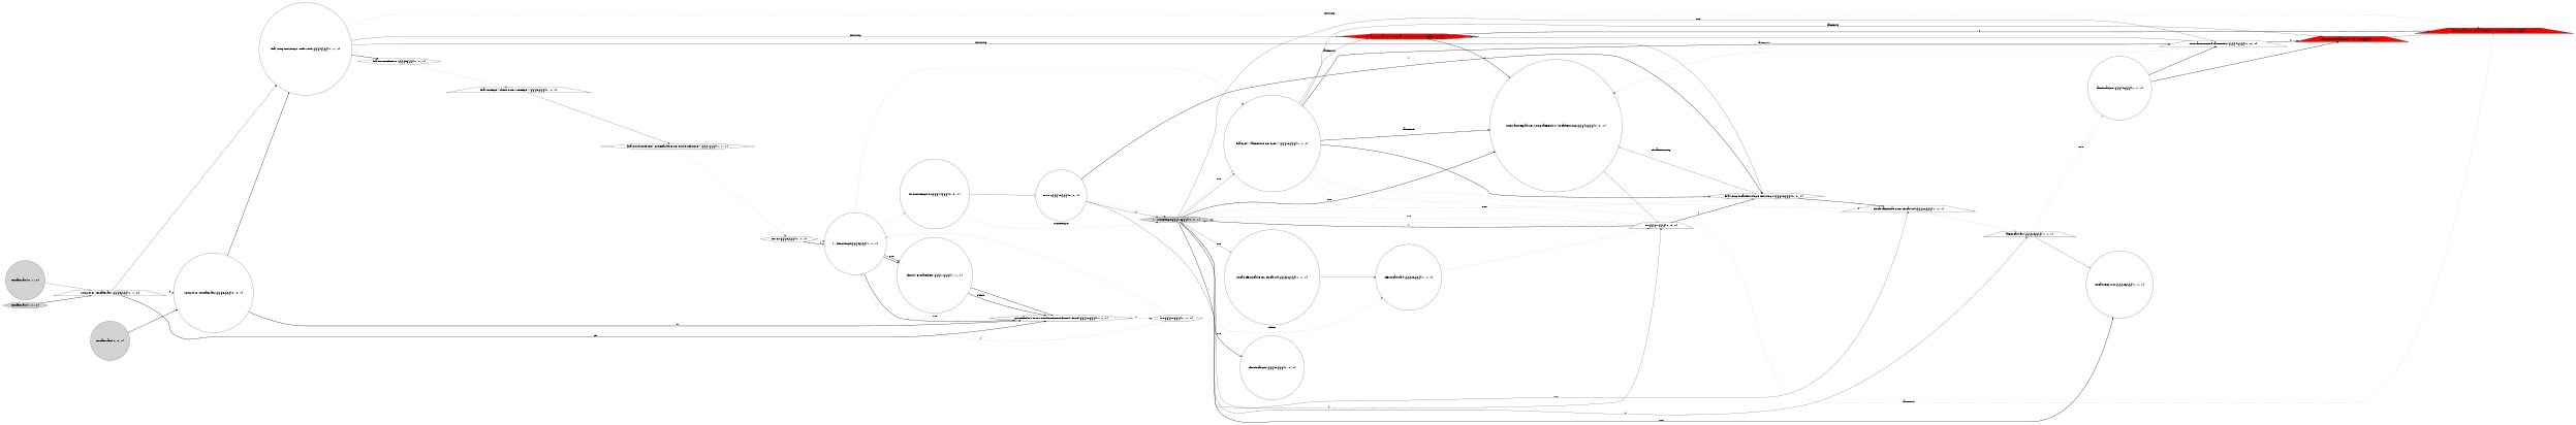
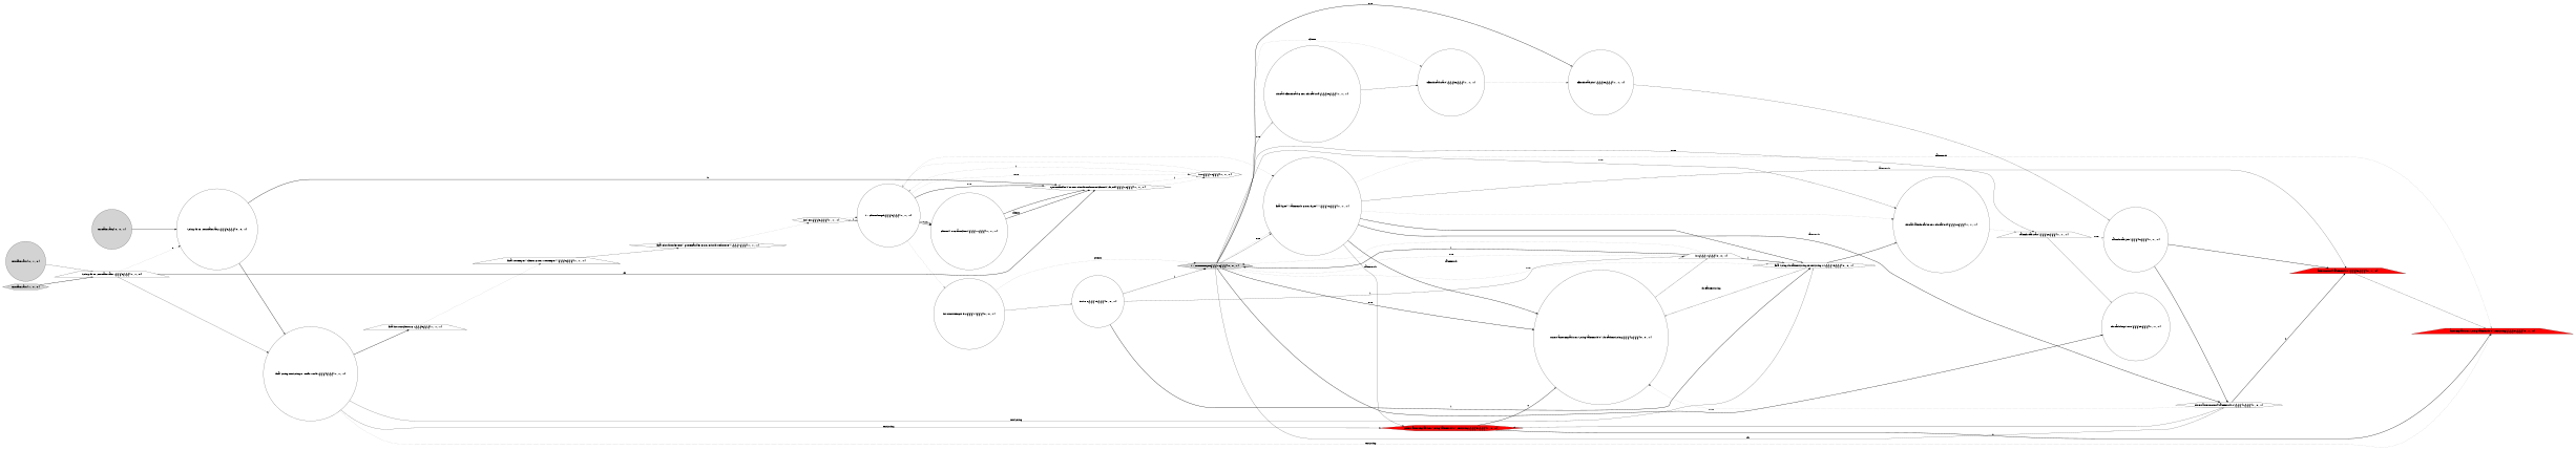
  digraph {
    rankdir=LR
    node [fillcolor=white shape=circle style=filled]
    edge [arrowhead=onormal style=bold]
    n1 [label="i < clients.length@@@9@@@['1', '1', '1']"]
    n2 [label="queueHandles(i( = new DistributedQueue(clients(i(,dir,null)@@@12@@@['1', '1', '1']" shape=hexagon]
    n3 [label="int numAttempts = 2@@@14@@@['0', '0', '1']"]
    n4 [label="final byte(((( takeResult = new byte((((((@@@18@@@['1', '1', '1']"]
    n5 [label="i++@@@10@@@['1', '1', '1']" shape=hexagon]
    n6 [label="clients(i( = createClient()@@@11@@@['1', '1', '1']"]
    n7 [label="int i = 0@@@15@@@['0', '0', '1']"]
    n8 [fillcolor=lightgray label="i < numAttempts@@@16@@@['0', '0', '1']" shape=hexagon]
    n9 [fillcolor=red label="Assert.assertEquals(new String(takeResult(0(),testString)@@@37@@@['1', '0', '0']" shape=hexagon]
    n10 [label="final String threadTestString = testString + i@@@19@@@['0', '0', '1']" shape=hexagon]
    n11 [fillcolor=red label="assertEquals(new String(takeResult(0(),testString)@@@37@@@['0', '1', '0']" shape=trapezium]
-   n12 [label="Assert.assertNotNull(takeResult(0()@@@41@@@['1', '0', '1']" shape=trapezium]
+   n12 [label="Assert.assertNotNull(takeResult(0()@@@41@@@['1', '0', '1']" shape=hexagon]
    n13 [label="Assert.assertEquals(new String(takeResult(0(),threadTestString)@@@42@@@['0', '0', '1']"]
    n14 [fillcolor=red label="assertNotNull(takeResult(0()@@@36@@@['0', '1', '0']" shape=trapezium]
-   n15 [label="Thread takeThread = new Thread(null)@@@20@@@['1', '1', '1']" shape=trapezium]
+   n15 [label="Thread takeThread = new Thread(null)@@@20@@@['1', '1', '1']"]
    n16 [label="final String testString = \"Hello World\"@@@4@@@['1', '1', '1']"]
-   n17 [label="final int numClients = 1@@@5@@@['1', '1', '1']" shape=hexagon]
+   n17 [label="final int numClients = 1@@@5@@@['1', '1', '1']" shape=trapezium]
    n18 [label="final ZooKeeper(( clients = new ZooKeeper((((@@@6@@@['1', '1', '1']" shape=trapezium]
    n19 [label="i++@@@17@@@['0', '0', '1']" shape=trapezium]
    n20 [label="final DistributedQueue(( queueHandles = new DistributedQueue((((@@@7@@@['1', '1', '1']" shape=hexagon]
    n21 [label="int i = 0@@@8@@@['1', '1', '1']" shape=hexagon]
    n22 [label="takeThread.start()@@@28@@@['1', '1', '1']" shape=trapezium]
    n23 [label="Thread.sleep(1000)@@@29@@@['1', '1', '1']"]
    n24 [label="takeThread.join()@@@40@@@['1', '1', '1']"]
    n25 [label="Thread offerThread = new Thread(null)@@@30@@@['1', '1', '1']"]
    n26 [label="offerThread.start()@@@38@@@['1', '1', '1']"]
    n27 [label="offerThread.join()@@@39@@@['1', '1', '1']"]
    n28 [fillcolor=lightgray label="testTakeWait1['0', '1', '0']"]
    n29 [label="String dir = \"/testTakeWait1\"@@@3@@@['1', '1', '0']" shape=trapezium]
    n30 [label="String dir = \"/testTakeWait2\"@@@3@@@['0', '0', '1']"]
    n31 [fillcolor=lightgray label="testTakeWait2['0', '0', '1']"]
    n32 [fillcolor=lightgray label="testTakeWait1['1', '0', '0']" shape=hexagon]
    n1 -> n2 [arrowhead=normal label=true]
    n1 -> n3 [style=dotted]
    n1 -> n4 [arrowhead=diamond style=dotted]
+   n1 -> n5 [arrowhead=diamond label=true style=dotted]
    n1 -> n6 [arrowhead=normal label=true]
    n1 -> n6 [arrowhead=normal]
    n2 -> n5 [arrowhead=diamond style=dotted]
    n2 -> n5 [label=i style=dotted]
    n3 -> n7 [style=solid]
-   n3 -> n8 [arrowhead=diamond label=numAttempts style=dotted]
+   n3 -> n8 [arrowhead=diamond label=clients style=dotted]
    n4 -> n9 [arrowhead=normal label=takeResult style=solid]
    n4 -> n10
    n4 -> n11 [label=takeResult style=dotted]
    n4 -> n12 [arrowhead=diamond label=takeResult]
    n4 -> n13 [arrowhead=normal label=takeResult]
    n4 -> n14 [arrowhead=diamond label=takeResult style=solid]
    n4 -> n15 [arrowhead=diamond style=dotted]
    n5 -> n1 [style=dotted]
    n5 -> n1 [label=i style=dotted]
    n6 -> n2 [arrowhead=diamond label=clients]
    n6 -> n2
    n7 -> n8 [arrowhead=diamond style=dotted]
    n7 -> n8 [arrowhead=normal label=i style=solid]
    n7 -> n10 [arrowhead=diamond label=i]
    n7 -> n19 [arrowhead=diamond label=i style=solid]
    n8 -> n4 [label=true style=dotted]
    n8 -> n4 [arrowhead=normal style=solid]
    n8 -> n10 [label=true style=dotted]
-   n8 -> n12 [label=true style=solid]
+   n8 -> n12 [label=dir style=solid]
    n8 -> n13 [arrowhead=diamond label=true]
    n8 -> n15 [arrowhead=diamond label=true style=solid]
    n8 -> n19 [label=true style=dotted]
-   n8 -> n22 [arrowhead=normal label=0 style=solid]
+   n8 -> n22 [arrowhead=normal label=true style=solid]
    n8 -> n23 [arrowhead=normal label=true]
    n8 -> n25 [label=true style=solid]
    n8 -> n26 [arrowhead=normal label=clients style=dotted]
    n8 -> n27 [label=true]
    n9 -> n11 [label=0]
    n9 -> n13 [label=0]
    n10 -> n13 [label=threadTestString style=solid]
    n10 -> n15
    n12 -> n9 [arrowhead=normal style=solid]
    n12 -> n13 [arrowhead=diamond style=dotted]
    n12 -> n14 [arrowhead=diamond label=0]
    n13 -> n19 [style=solid]
    n14 -> n11 [style=solid]
    n15 -> n22 [style=dotted]
    n16 -> n9 [arrowhead=normal label=testString style=solid]
    n16 -> n10 [label=testString style=solid]
    n16 -> n11 [arrowhead=normal label=testString style=dotted]
    n16 -> n17 [arrowhead=diamond]
    n17 -> n18 [arrowhead=normal style=dotted]
    n18 -> n20 [arrowhead=diamond style=solid]
    n19 -> n8 [arrowhead=diamond style=dotted]
    n19 -> n8 [arrowhead=normal label=i]
    n19 -> n10 [label=i]
    n20 -> n21 [arrowhead=diamond style=dotted]
    n21 -> n1 [arrowhead=diamond style=dotted]
    n21 -> n1 [label=i]
    n22 -> n23 [style=solid]
    n22 -> n24 [label=true style=dotted]
    n24 -> n12 [arrowhead=diamond]
    n24 -> n14 [arrowhead=diamond]
    n25 -> n26 [arrowhead=diamond style=solid]
-   n26 -> n19 [arrowhead=normal style=dotted]
+   n26 -> n27 [arrowhead=normal style=dotted]
+   n27 -> n24 [style=solid]
    n28 -> n29 [style=solid]
    n29 -> n2 [arrowhead=normal label=dir]
    n29 -> n16 [arrowhead=diamond style=solid]
    n29 -> n30 [arrowhead=diamond label=0 style=dotted]
    n30 -> n2 [arrowhead=diamond label=dir]
    n30 -> n16
    n31 -> n30 [arrowhead=normal]
    n32 -> n29
  }
